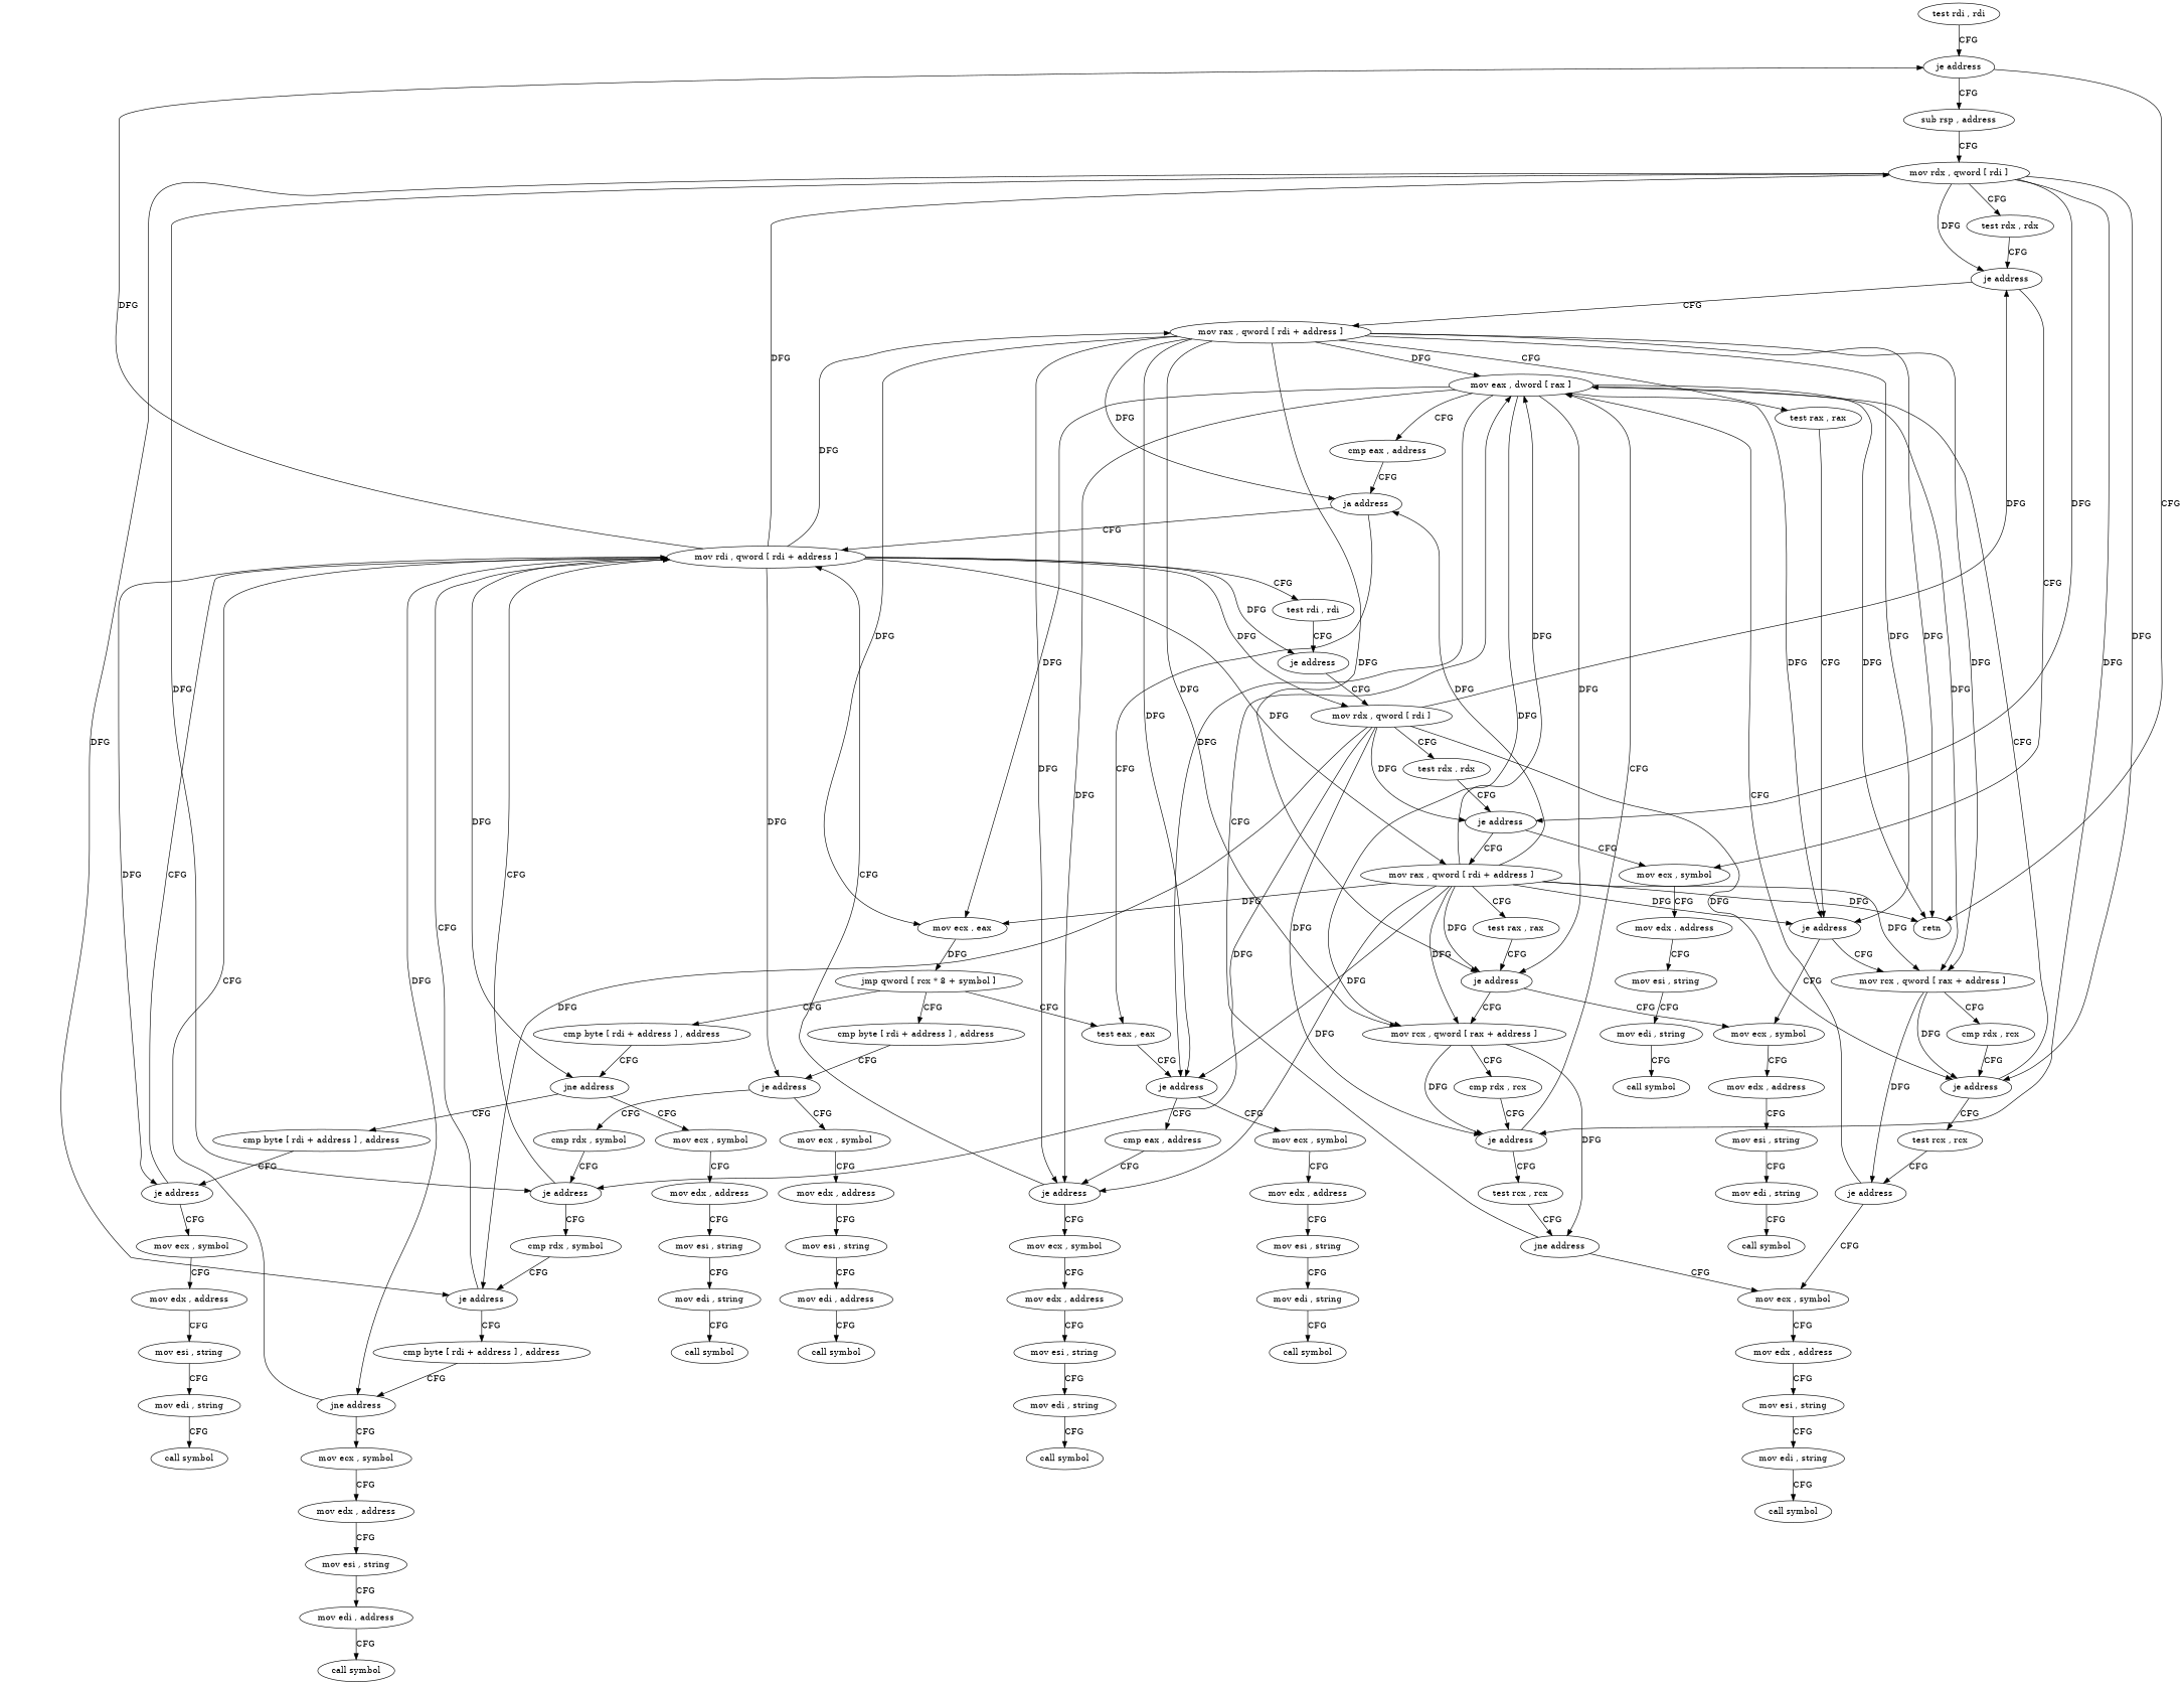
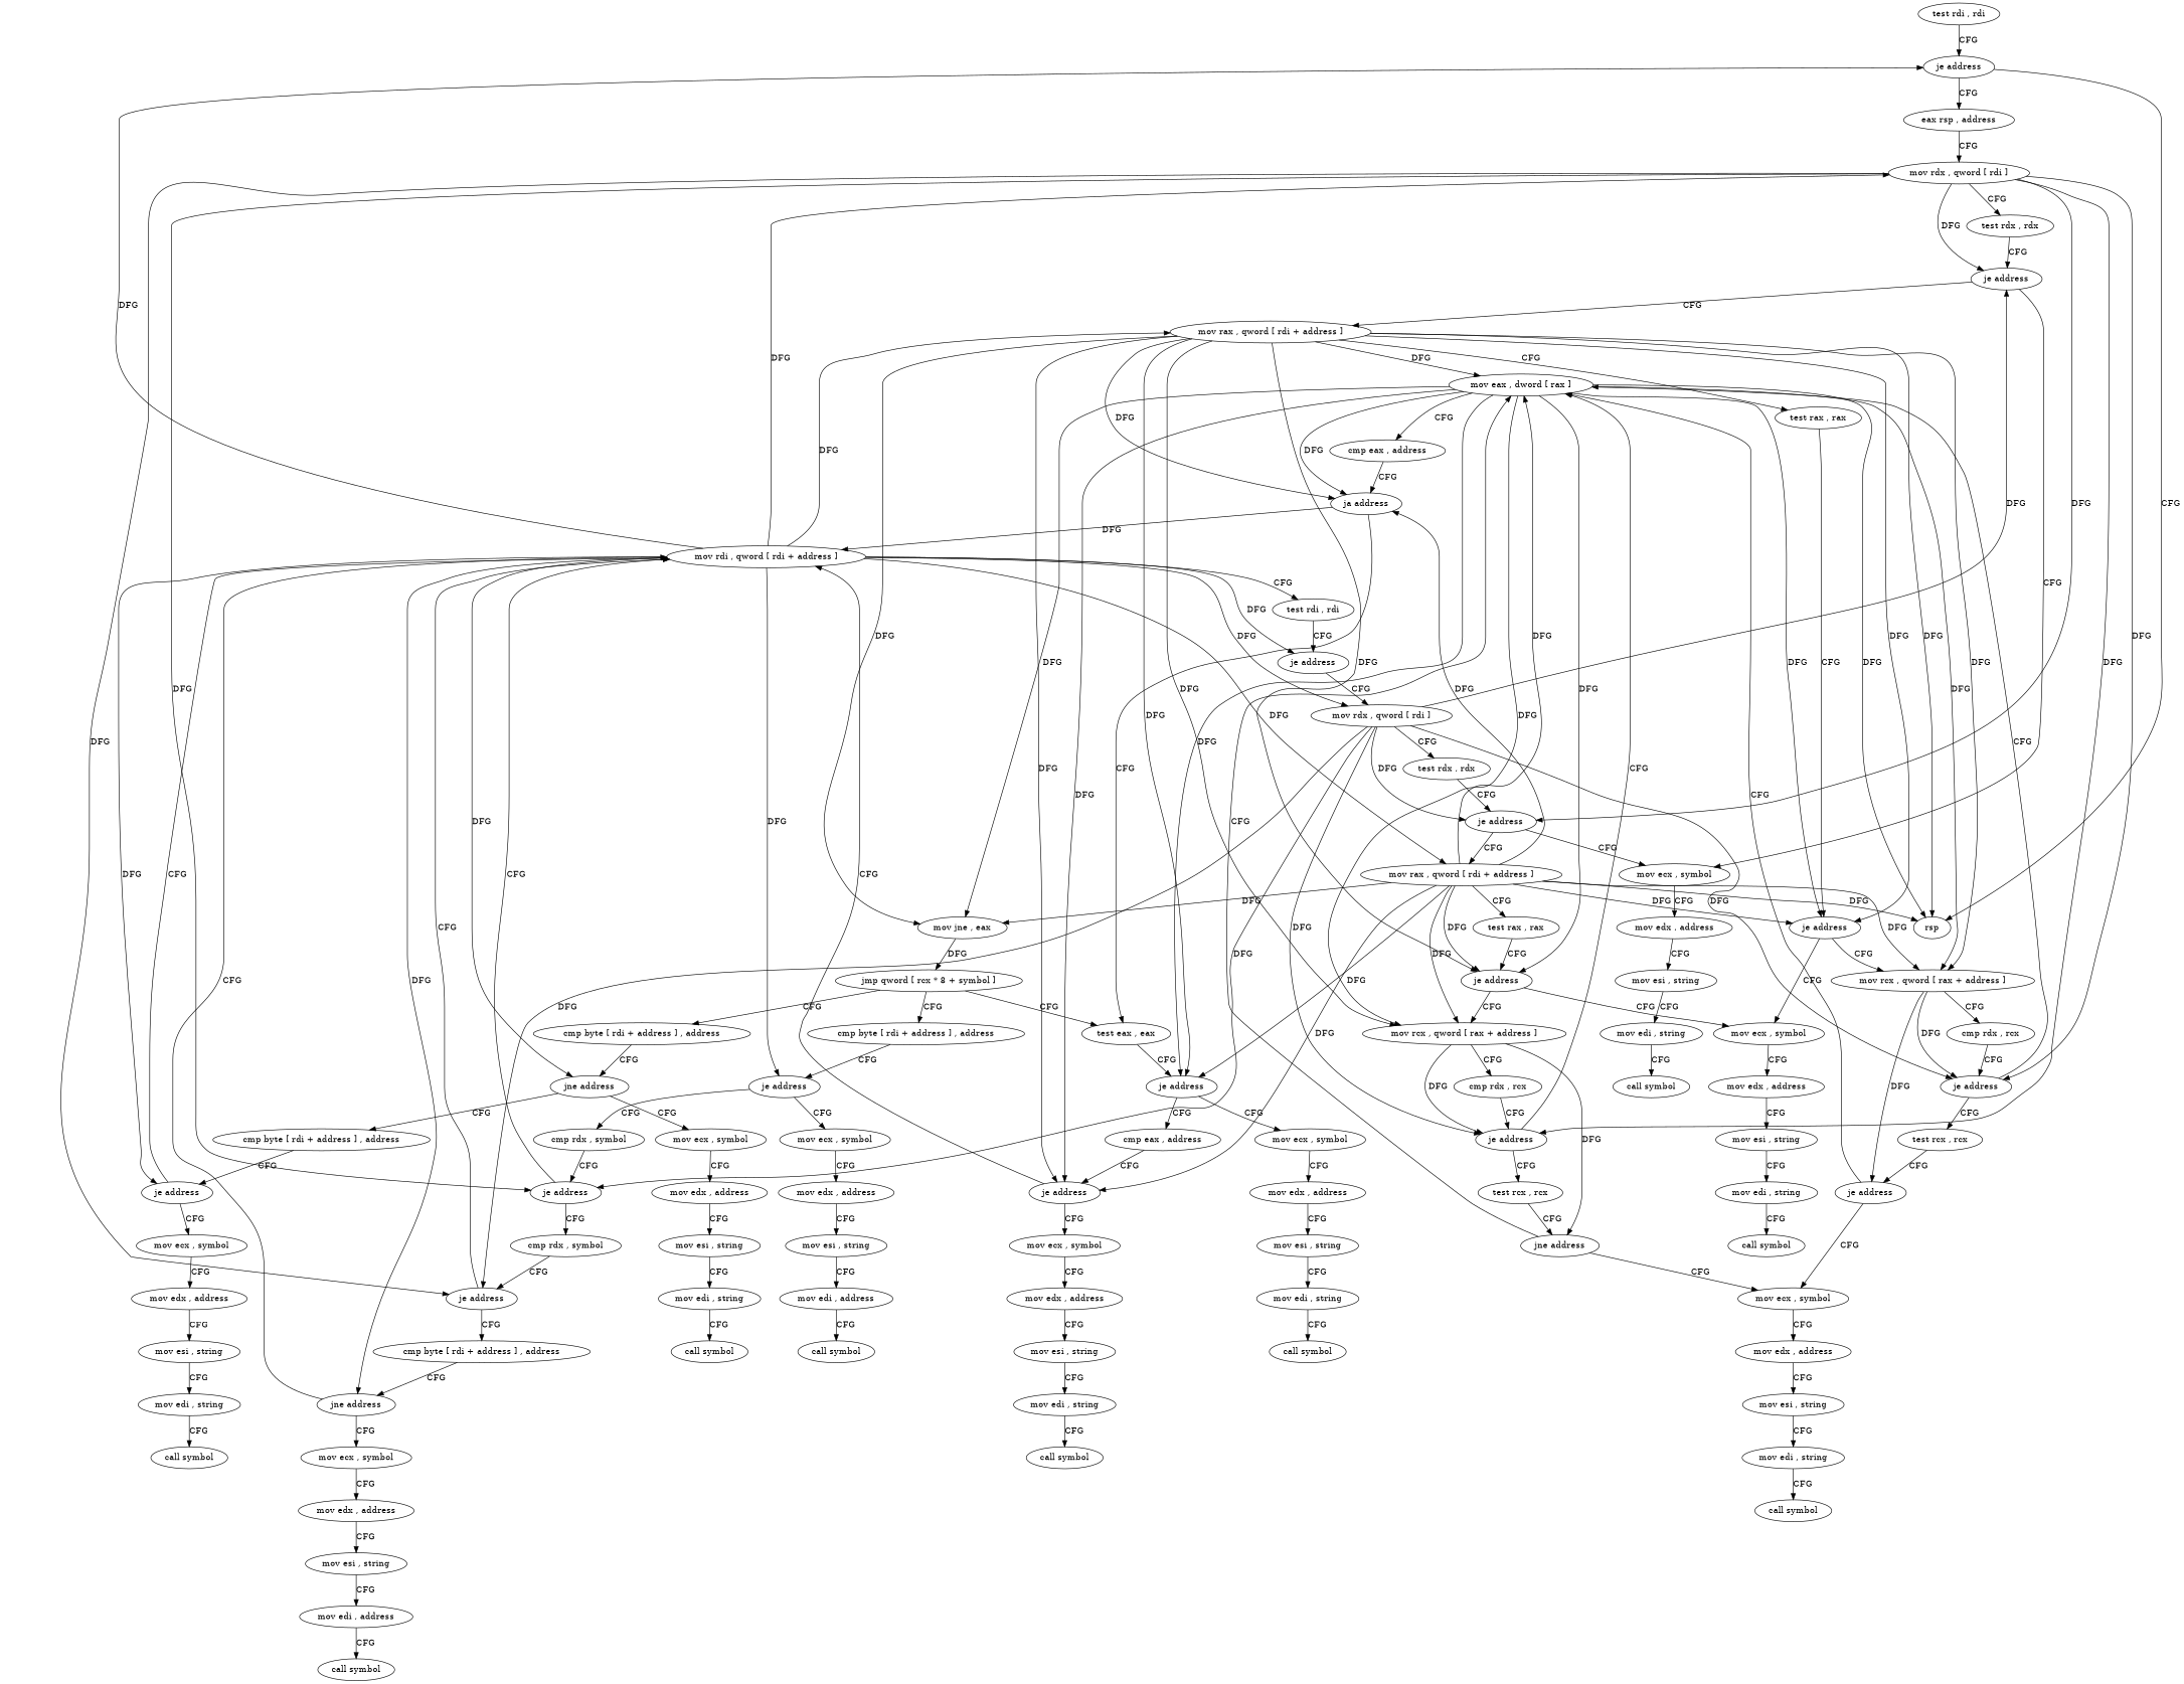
  digraph {
    n1 [label="test rdi , rdi"]
    n2 [label="je address"]
-   n3 [label=retn]
-   n4 [label="sub rsp , address"]
+   n3 [label=rsp]
+   n4 [label="eax rsp , address"]
    n5 [label="mov rdx , qword [ rdi ]"]
    n6 [label="test rdx , rdx"]
    n7 [label="je address"]
    n8 [label="je address"]
    n9 [label="je address"]
    n10 [label="je address"]
    n11 [label="je address"]
    n12 [label="je address"]
    n13 [label="mov ecx , symbol"]
    n14 [label="mov rax , qword [ rdi + address ]"]
    n15 [label="mov eax , dword [ rax ]"]
    n16 [label="test rcx , rcx"]
    n17 [label="mov rax , qword [ rdi + address ]"]
    n18 [label="mov rdi , qword [ rdi + address ]"]
    n19 [label="cmp rdx , symbol"]
    n20 [label="test rcx , rcx"]
    n21 [label="cmp byte [ rdi + address ] , address"]
    n22 [label="mov edx , address"]
    n23 [label="test rax , rax"]
    n24 [label="je address"]
    n25 [label="mov rcx , qword [ rax + address ]"]
    n26 [label="ja address"]
-   n27 [label="mov ecx , eax"]
+   n27 [label="mov jne , eax"]
    n28 [label="je address"]
    n29 [label="je address"]
    n30 [label="mov rcx , qword [ rax + address ]"]
    n31 [label="je address"]
    n32 [label="mov esi , string"]
    n33 [label="mov ecx , symbol"]
    n34 [label="cmp rdx , rcx"]
    n35 [label="je address"]
    n36 [label="cmp eax , address"]
    n37 [label="test eax , eax"]
    n38 [label="jmp qword [ rcx * 8 + symbol ]"]
    n39 [label="mov ecx , symbol"]
    n40 [label="cmp eax , address"]
    n41 [label="cmp rdx , rcx"]
    n42 [label="jne address"]
    n43 [label="mov ecx , symbol"]
    n44 [label="mov edi , string"]
    n45 [label="call symbol"]
    n46 [label="mov edx , address"]
    n47 [label="mov esi , string"]
    n48 [label="mov ecx , symbol"]
    n49 [label="mov edi , string"]
    n50 [label="call symbol"]
    n51 [label="test rdi , rdi"]
    n52 [label="je address"]
    n53 [label="mov rdx , qword [ rdi ]"]
    n54 [label="je address"]
    n55 [label="jne address"]
    n56 [label="je address"]
    n57 [label="jne address"]
    n58 [label="test rdx , rdx"]
    n59 [label="test rax , rax"]
    n60 [label="mov ecx , symbol"]
    n61 [label="cmp rdx , symbol"]
    n62 [label="mov ecx , symbol"]
    n63 [label="cmp byte [ rdi + address ] , address"]
    n64 [label="mov ecx , symbol"]
    n65 [label="mov ecx , symbol"]
    n66 [label="cmp byte [ rdi + address ] , address"]
    n67 [label="cmp byte [ rdi + address ] , address"]
    n68 [label="mov edx , address"]
    n69 [label="mov esi , string"]
    n70 [label="mov edi , string"]
    n71 [label="call symbol"]
    n72 [label="mov edx , address"]
    n73 [label="mov esi , string"]
    n74 [label="mov edx , address"]
    n75 [label="mov esi , string"]
    n76 [label="mov edx , address"]
    n77 [label="mov esi , string"]
    n78 [label="mov edi , string"]
    n79 [label="call symbol"]
    n80 [label="mov edx , address"]
    n81 [label="mov esi , string"]
    n82 [label="mov edi , address"]
    n83 [label="call symbol"]
    n84 [label="mov edi , string"]
    n85 [label="call symbol"]
    n86 [label="mov edx , address"]
    n87 [label="mov esi , string"]
    n88 [label="mov edi , string"]
    n89 [label="call symbol"]
    n90 [label="mov edi , string"]
    n91 [label="call symbol"]
    n92 [label="mov edx , address"]
    n93 [label="mov esi , string"]
    n94 [label="mov edi , address"]
    n95 [label="call symbol"]
    n1 -> n2 [label=CFG]
    n2 -> n3 [label=CFG]
    n2 -> n4 [label=CFG]
    n4 -> n5 [label=CFG]
    n5 -> n6 [label=CFG]
    n5 -> n7 [label=DFG]
    n5 -> n8 [label=DFG]
    n5 -> n9 [label=DFG]
    n5 -> n10 [label=DFG]
    n5 -> n11 [label=DFG]
    n5 -> n12 [label=DFG]
    n6 -> n7 [label=CFG]
    n7 -> n13 [label=CFG]
    n7 -> n14 [label=CFG]
    n8 -> n15 [label=CFG]
    n8 -> n16 [label=CFG]
    n9 -> n13 [label=CFG]
    n9 -> n17 [label=CFG]
    n10 -> n18 [label=CFG]
    n10 -> n19 [label=CFG]
    n11 -> n15 [label=CFG]
    n11 -> n20 [label=CFG]
    n12 -> n18 [label=CFG]
    n12 -> n21 [label=CFG]
    n13 -> n22 [label=CFG]
    n14 -> n3 [label=DFG]
    n14 -> n15 [label=DFG]
    n14 -> n23 [label=CFG]
    n14 -> n24 [label=DFG]
    n14 -> n25 [label=DFG]
    n14 -> n26 [label=DFG]
    n14 -> n27 [label=DFG]
    n14 -> n28 [label=DFG]
    n14 -> n29 [label=DFG]
    n14 -> n30 [label=DFG]
    n14 -> n31 [label=DFG]
    n15 -> n3 [label=DFG]
    n15 -> n24 [label=DFG]
    n15 -> n25 [label=DFG]
+   n15 -> n26 [label=DFG]
    n15 -> n27 [label=DFG]
    n15 -> n28 [label=DFG]
    n15 -> n29 [label=DFG]
    n15 -> n30 [label=DFG]
    n15 -> n31 [label=DFG]
    n15 -> n36 [label=CFG]
    n16 -> n35 [label=CFG]
    n17 -> n3 [label=DFG]
    n17 -> n15 [label=DFG]
    n17 -> n24 [label=DFG]
    n17 -> n25 [label=DFG]
    n17 -> n26 [label=DFG]
    n17 -> n27 [label=DFG]
    n17 -> n28 [label=DFG]
    n17 -> n29 [label=DFG]
    n17 -> n30 [label=DFG]
    n17 -> n31 [label=DFG]
    n17 -> n59 [label=CFG]
    n18 -> n2 [label=DFG]
    n18 -> n5 [label=DFG]
    n18 -> n14 [label=DFG]
    n18 -> n17 [label=DFG]
    n18 -> n51 [label=CFG]
    n18 -> n52 [label=DFG]
    n18 -> n53 [label=DFG]
    n18 -> n54 [label=DFG]
    n18 -> n55 [label=DFG]
    n18 -> n56 [label=DFG]
    n18 -> n57 [label=DFG]
    n19 -> n12 [label=CFG]
    n20 -> n42 [label=CFG]
    n21 -> n57 [label=CFG]
    n22 -> n32 [label=CFG]
    n23 -> n24 [label=CFG]
    n24 -> n25 [label=CFG]
    n24 -> n33 [label=CFG]
    n25 -> n8 [label=DFG]
    n25 -> n34 [label=CFG]
    n25 -> n35 [label=DFG]
-   n26 -> n18 [label=CFG]
+   n26 -> n18 [label=DFG]
    n26 -> n37 [label=CFG]
    n27 -> n38 [label=DFG]
    n28 -> n39 [label=CFG]
    n28 -> n40 [label=CFG]
    n29 -> n30 [label=CFG]
    n29 -> n33 [label=CFG]
    n30 -> n11 [label=DFG]
    n30 -> n41 [label=CFG]
    n30 -> n42 [label=DFG]
    n31 -> n18 [label=CFG]
    n31 -> n43 [label=CFG]
    n32 -> n44 [label=CFG]
    n33 -> n46 [label=CFG]
    n34 -> n8 [label=CFG]
    n35 -> n15 [label=CFG]
    n35 -> n48 [label=CFG]
    n36 -> n26 [label=CFG]
    n37 -> n28 [label=CFG]
    n38 -> n37 [label=CFG]
    n38 -> n66 [label=CFG]
    n38 -> n67 [label=CFG]
    n39 -> n72 [label=CFG]
    n40 -> n31 [label=CFG]
    n41 -> n11 [label=CFG]
    n42 -> n15 [label=CFG]
    n42 -> n48 [label=CFG]
    n43 -> n80 [label=CFG]
    n44 -> n45 [label=CFG]
    n46 -> n47 [label=CFG]
    n47 -> n49 [label=CFG]
    n48 -> n68 [label=CFG]
    n49 -> n50 [label=CFG]
    n51 -> n52 [label=CFG]
    n52 -> n53 [label=CFG]
    n53 -> n7 [label=DFG]
    n53 -> n8 [label=DFG]
    n53 -> n9 [label=DFG]
    n53 -> n10 [label=DFG]
    n53 -> n11 [label=DFG]
    n53 -> n12 [label=DFG]
    n53 -> n58 [label=CFG]
    n54 -> n60 [label=CFG]
    n54 -> n61 [label=CFG]
    n55 -> n62 [label=CFG]
    n55 -> n63 [label=CFG]
    n56 -> n18 [label=CFG]
    n56 -> n64 [label=CFG]
    n57 -> n18 [label=CFG]
    n57 -> n65 [label=CFG]
    n58 -> n9 [label=CFG]
    n59 -> n29 [label=CFG]
    n60 -> n74 [label=CFG]
    n61 -> n10 [label=CFG]
    n62 -> n76 [label=CFG]
    n63 -> n56 [label=CFG]
    n64 -> n86 [label=CFG]
    n65 -> n92 [label=CFG]
    n66 -> n54 [label=CFG]
    n67 -> n55 [label=CFG]
    n68 -> n69 [label=CFG]
    n69 -> n70 [label=CFG]
    n70 -> n71 [label=CFG]
    n72 -> n73 [label=CFG]
    n73 -> n78 [label=CFG]
    n74 -> n75 [label=CFG]
    n75 -> n82 [label=CFG]
    n76 -> n77 [label=CFG]
    n77 -> n84 [label=CFG]
    n78 -> n79 [label=CFG]
    n80 -> n81 [label=CFG]
    n81 -> n88 [label=CFG]
    n82 -> n83 [label=CFG]
    n84 -> n85 [label=CFG]
    n86 -> n87 [label=CFG]
    n87 -> n90 [label=CFG]
    n88 -> n89 [label=CFG]
    n90 -> n91 [label=CFG]
    n92 -> n93 [label=CFG]
    n93 -> n94 [label=CFG]
    n94 -> n95 [label=CFG]
  }
